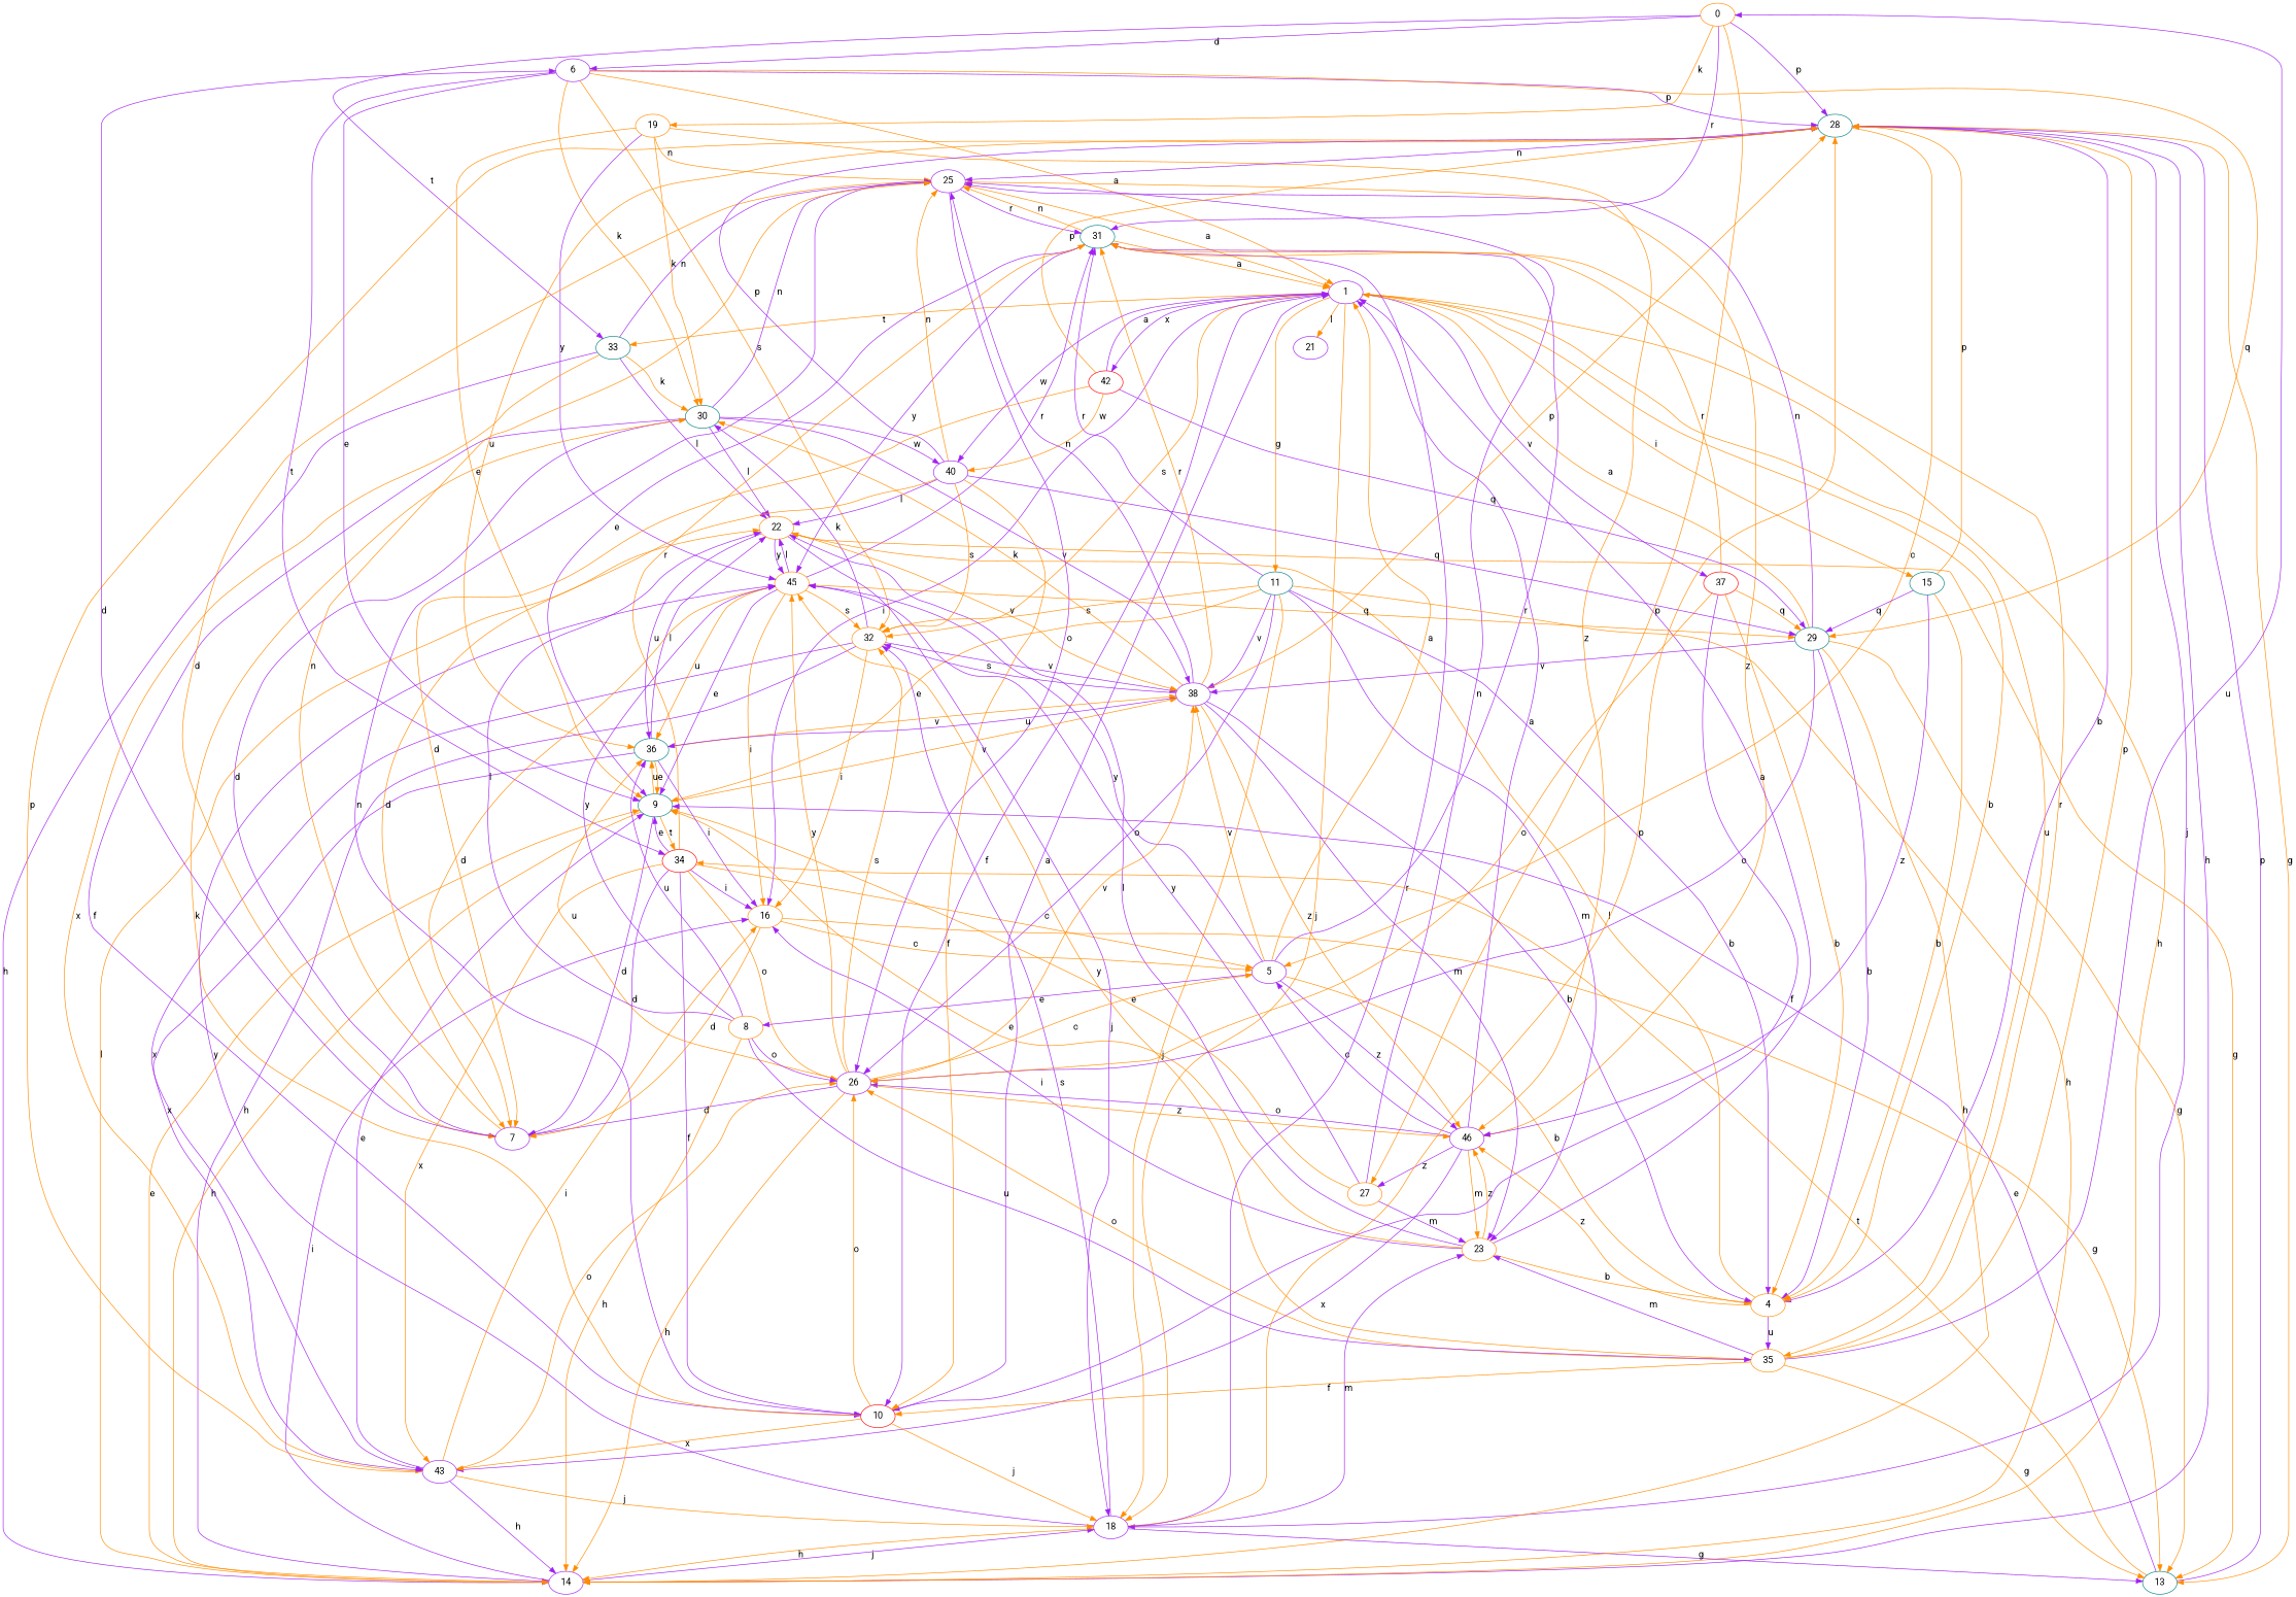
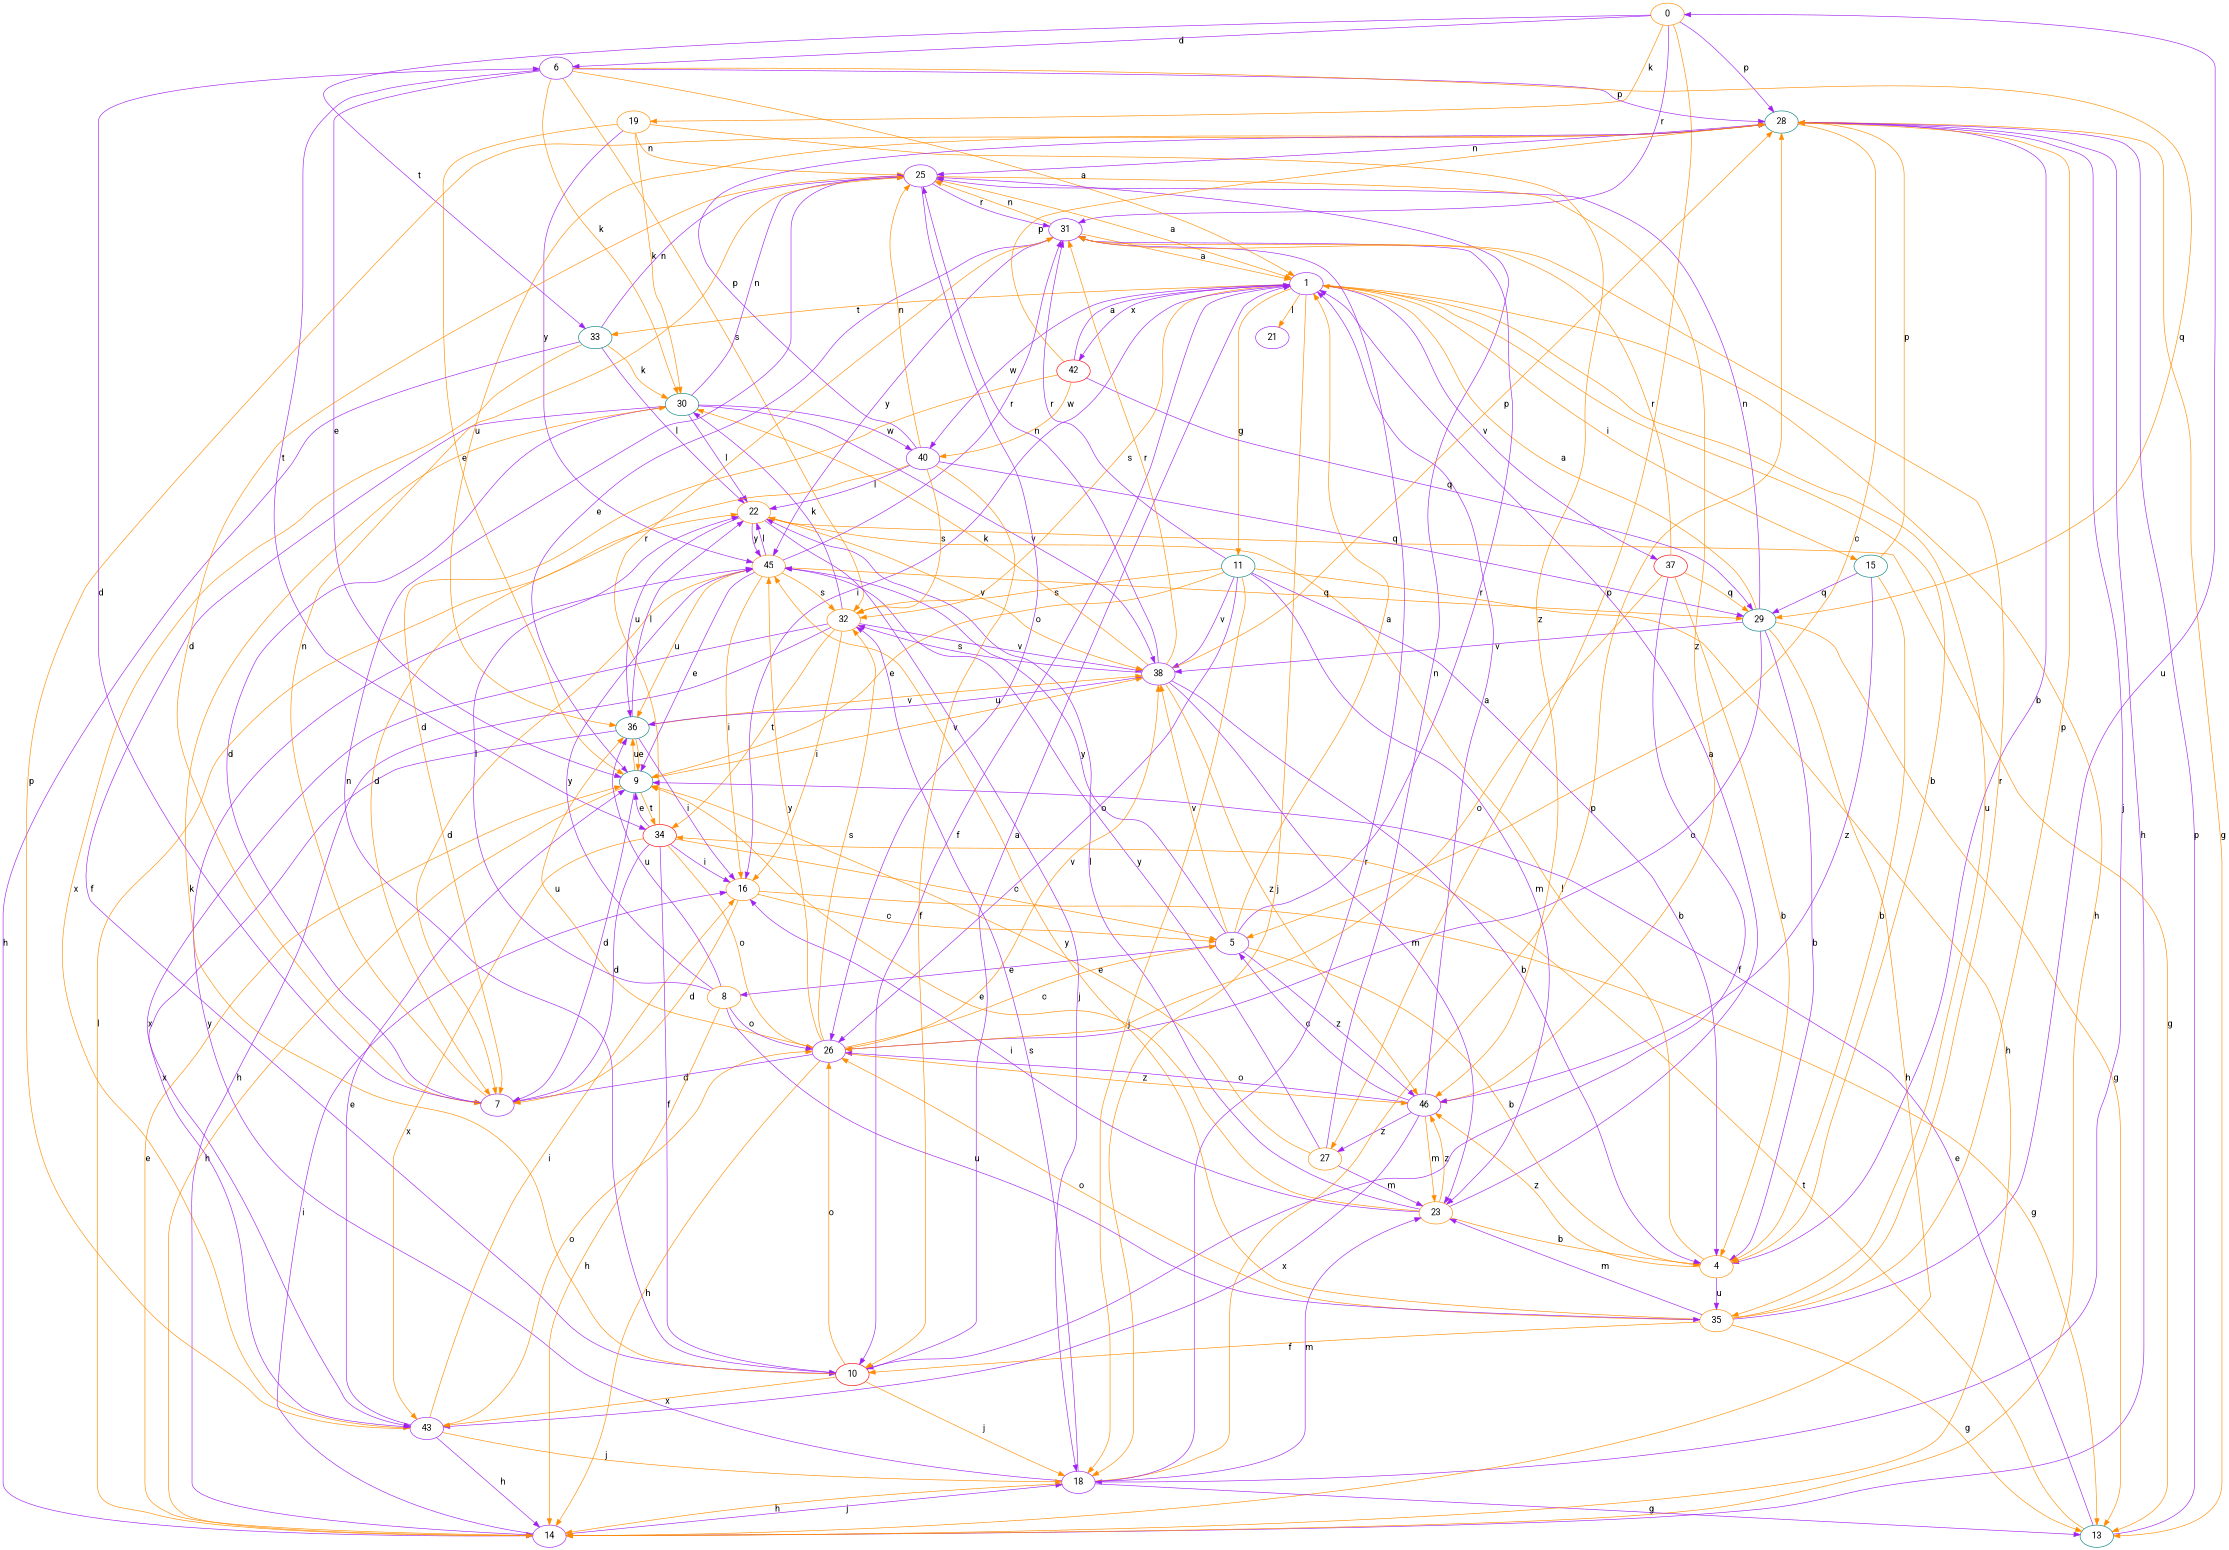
  strict digraph {
    fontname=Roboto
    node [color=purple fontname=Roboto]
    edge [color=darkorange fontname=Roboto]
    0 [color=darkorange]
    6
    19 [color=darkorange]
    27 [color=darkorange]
    28 [color=teal]
-   31 [color=teal]
+   31
    33 [color=teal]
    1
    32 [color=darkorange]
    9 [color=teal]
    n11 [color=teal label=30]
    29 [color=teal]
    34 [color=red]
    46
    45 [color=darkorange]
    25
    23 [color=darkorange]
    4 [color=darkorange]
    14
    18
    5
    36 [color=teal]
    13 [color=teal]
    22 [color=darkorange]
    43
    35 [color=darkorange]
    10 [color=red]
    26
    11 [color=teal]
    15 [color=teal]
    16 [color=darkorange]
    21
    37 [color=red]
    40
    42 [color=red]
    38
    7
    8 [color=darkorange]
    0 -> 6 [color=purple label=d]
    0 -> 19 [label=k]
    0 -> 27 [label=p]
    0 -> 28 [color=purple label=p]
    0 -> 31 [color=purple label=r]
    0 -> 33 [color=purple label=t]
    6 -> 28 [color=purple label=p]
    6 -> 1 [label=a]
    6 -> 32 [label=s]
    6 -> 9 [color=purple label=e]
    6 -> n11 [label=k]
    6 -> 29 [label=q]
    6 -> 34 [color=purple label=t]
    19 -> 9 [label=e]
    19 -> n11 [label=k]
    19 -> 46 [label=z]
    19 -> 45 [color=purple label=y]
    19 -> 25 [label=n]
    27 -> 9 [label=e]
    27 -> 45 [color=purple label=y]
    27 -> 25 [color=purple label=n]
    27 -> 23 [color=purple label=m]
    28 -> 25 [color=purple label=n]
    28 -> 4 [color=purple label=b]
    28 -> 14 [color=purple label=h]
    28 -> 18 [color=purple label=j]
    28 -> 5 [label=c]
    28 -> 36 [label=u]
    28 -> 13 [label=g]
    31 -> 1 [label=a]
    31 -> 9 [color=purple label=e]
    31 -> 45 [color=purple label=y]
    31 -> 25 [label=n]
    33 -> n11 [label=k]
    33 -> 25 [color=purple label=n]
    33 -> 14 [color=purple label=h]
    33 -> 22 [color=purple label=l]
    33 -> 43 [label=x]
    1 -> 33 [label=t]
    1 -> 32 [label=s]
    1 -> 4 [label=b]
    1 -> 14 [label=h]
    1 -> 18 [label=j]
    1 -> 35 [label=u]
    1 -> 10 [color=purple label=f]
    1 -> 11 [label=g]
    1 -> 15 [label=i]
    1 -> 16 [color=purple label=i]
    1 -> 21 [label=l]
    1 -> 37 [color=purple label=v]
    1 -> 40 [color=purple label=w]
    1 -> 42 [color=purple label=x]
    32 -> n11 [color=purple label=k]
+   32 -> 34 [label=t]
    32 -> 14 [color=purple label=h]
    32 -> 43 [color=purple label=x]
    32 -> 16 [label=i]
    32 -> 38 [color=purple label=v]
    9 -> 34 [label=t]
    9 -> 14 [label=h]
    9 -> 36 [label=u]
    9 -> 38 [label=v]
    9 -> 7 [color=purple label=d]
    n11 -> 25 [color=purple label=n]
    n11 -> 22 [color=purple label=l]
    n11 -> 10 [color=purple label=f]
    n11 -> 40 [color=purple label=w]
    n11 -> 38 [color=purple label=v]
    n11 -> 7 [color=purple label=d]
    29 -> 1 [label=a]
    29 -> 25 [color=purple label=n]
    29 -> 4 [color=purple label=b]
    29 -> 14 [label=h]
    29 -> 13 [label=g]
    29 -> 26 [color=purple label=o]
    29 -> 38 [color=purple label=v]
    34 -> 31 [label=r]
    34 -> 9 [color=purple label=e]
    34 -> 5 [label=c]
    34 -> 43 [label=x]
    34 -> 10 [color=purple label=f]
    34 -> 26 [label=o]
    34 -> 16 [color=purple label=i]
    34 -> 7 [color=purple label=d]
    46 -> 27 [color=purple label=z]
    46 -> 1 [color=purple label=a]
    46 -> 23 [label=m]
    46 -> 5 [color=purple label=c]
    46 -> 43 [color=purple label=x]
    46 -> 26 [color=purple label=o]
    45 -> 31 [color=purple label=r]
    45 -> 32 [label=s]
    45 -> 9 [color=purple label=e]
    45 -> 29 [label=q]
    45 -> 36 [label=u]
    45 -> 22 [color=purple label=l]
    45 -> 16 [label=i]
    45 -> 7 [label=d]
    25 -> 31 [color=purple label=r]
    25 -> 1 [label=a]
    25 -> 46 [label=z]
    25 -> 26 [color=purple label=o]
    25 -> 7 [label=d]
    23 -> 1 [color=purple label=a]
    23 -> 9 [label=e]
    23 -> 46 [label=z]
    23 -> 4 [label=b]
    23 -> 22 [color=purple label=l]
    23 -> 16 [color=purple label=i]
    4 -> 46 [label=z]
    4 -> 22 [label=l]
    4 -> 35 [color=purple label=u]
    14 -> 9 [label=e]
    14 -> 18 [color=purple label=j]
    14 -> 22 [label=l]
    14 -> 16 [color=purple label=i]
    18 -> 28 [label=p]
    18 -> 31 [color=purple label=r]
    18 -> 32 [color=purple label=s]
    18 -> 45 [color=purple label=y]
    18 -> 23 [color=purple label=m]
    18 -> 14 [label=h]
    18 -> 13 [color=purple label=g]
    5 -> 31 [color=purple label=r]
    5 -> 1 [label=a]
    5 -> 46 [color=purple label=z]
    5 -> 45 [color=purple label=y]
    5 -> 4 [label=b]
    5 -> 38 [label=v]
    5 -> 8 [color=purple label=e]
    36 -> 9 [label=e]
    36 -> 22 [color=purple label=l]
    36 -> 43 [color=purple label=x]
    36 -> 16 [color=purple label=i]
    36 -> 38 [label=v]
    13 -> 28 [color=purple label=p]
    13 -> 9 [color=purple label=e]
    13 -> 34 [label=t]
    22 -> 45 [color=purple label=y]
    22 -> 18 [color=purple label=j]
    22 -> 36 [color=purple label=u]
    22 -> 13 [label=g]
    22 -> 38 [label=v]
    43 -> 28 [label=p]
    43 -> 9 [color=purple label=e]
    43 -> 14 [color=purple label=h]
    43 -> 18 [label=j]
    43 -> 26 [label=o]
    43 -> 16 [label=i]
    35 -> 0 [color=purple label=u]
    35 -> 28 [label=p]
    35 -> 31 [label=r]
    35 -> 45 [label=y]
    35 -> 23 [color=purple label=m]
    35 -> 13 [label=g]
    35 -> 10 [label=f]
    35 -> 26 [label=o]
    10 -> 1 [color=purple label=a]
    10 -> n11 [label=k]
    10 -> 25 [color=purple label=n]
    10 -> 18 [label=j]
    10 -> 43 [label=x]
    10 -> 26 [label=o]
    26 -> 32 [label=s]
    26 -> 46 [label=z]
    26 -> 45 [label=y]
    26 -> 14 [label=h]
    26 -> 5 [label=c]
    26 -> 36 [label=u]
    26 -> 38 [label=v]
    26 -> 7 [color=purple label=d]
    11 -> 31 [color=purple label=r]
    11 -> 32 [label=s]
    11 -> 9 [label=e]
    11 -> 23 [color=purple label=m]
    11 -> 4 [color=purple label=b]
    11 -> 14 [label=h]
    11 -> 18 [label=j]
    11 -> 26 [color=purple label=o]
    11 -> 38 [color=purple label=v]
    15 -> 28 [label=p]
    15 -> 29 [color=purple label=q]
    15 -> 46 [color=purple label=z]
    15 -> 4 [label=b]
    16 -> 5 [label=c]
    16 -> 13 [label=g]
    16 -> 7 [label=d]
    37 -> 31 [label=r]
    37 -> 29 [label=q]
    37 -> 4 [label=b]
    37 -> 10 [color=purple label=f]
    37 -> 26 [label=o]
    40 -> 28 [color=purple label=p]
    40 -> 32 [label=s]
    40 -> 29 [color=purple label=q]
    40 -> 25 [label=n]
    40 -> 22 [color=purple label=l]
    40 -> 10 [label=f]
    40 -> 7 [label=d]
    42 -> 28 [label=p]
    42 -> 1 [color=purple label=a]
    42 -> 29 [color=purple label=q]
    42 -> 40 [label=w]
    42 -> 7 [label=d]
    38 -> 28 [label=p]
    38 -> 31 [label=r]
    38 -> 32 [color=purple label=s]
    38 -> n11 [label=k]
    38 -> 46 [label=z]
    38 -> 25 [color=purple label=n]
    38 -> 23 [color=purple label=m]
    38 -> 4 [color=purple label=b]
    38 -> 36 [color=purple label=u]
    7 -> 6 [color=purple label=d]
    7 -> 25 [label=n]
    8 -> 45 [color=purple label=y]
    8 -> 14 [label=h]
    8 -> 36 [color=purple label=u]
    8 -> 22 [color=purple label=l]
    8 -> 35 [color=purple label=u]
    8 -> 26 [color=purple label=o]
  }
